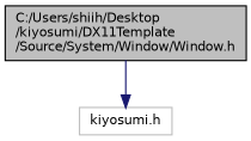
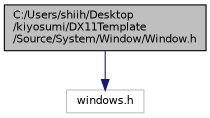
  digraph {
    node [fontname=Helvetica fontsize=10 shape=record style=filled]
    n1 [color=black fillcolor=grey75 fontcolor=black height=0.2 label="C:/Users/shiih/Desktop\l/kiyosumi/DX11Template\l/Source/System/Window/Window.h" width=0.4]
-   n2 [color=grey75 fillcolor=white height=0.2 label="kiyosumi.h" width=0.4]
+   n2 [color=grey75 fillcolor=white height=0.2 label="windows.h" width=0.4]
    n1 -> n2 [color=midnightblue fontname=Helvetica fontsize=10 labelfontname=Helvetica labelfontsize=10 style=solid]
  }
